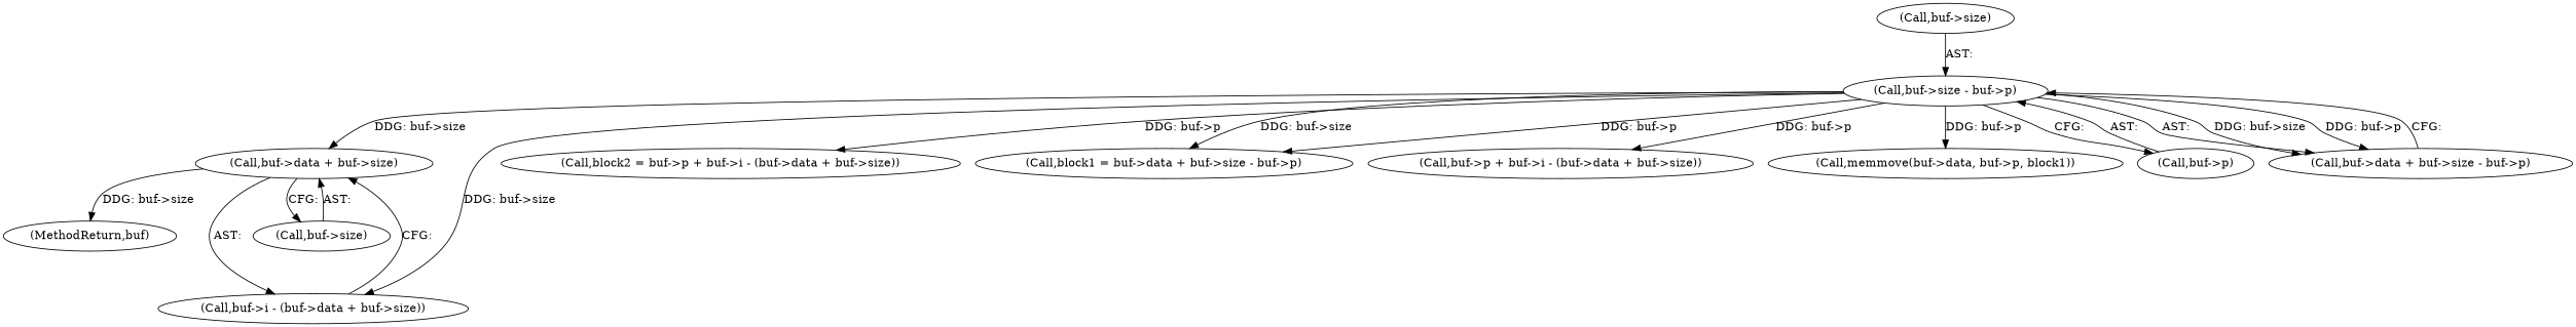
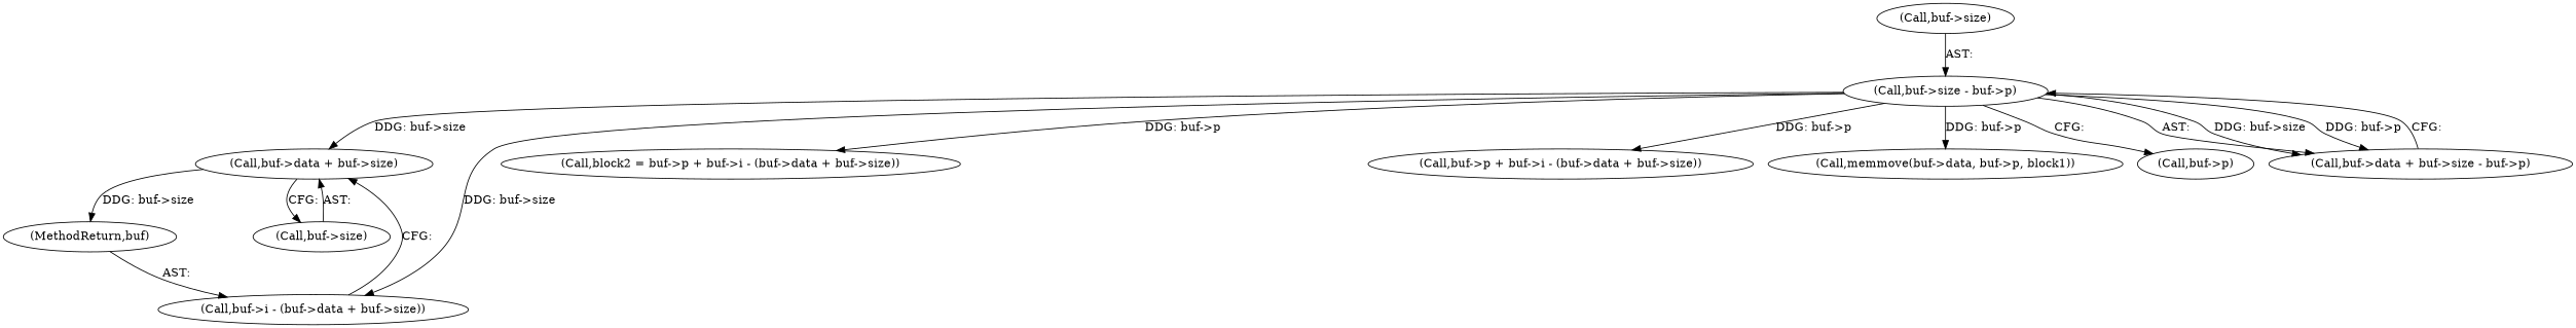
  digraph {
    n1 [label="(Call,buf->data + buf->size)"]
    n2 [label="(MethodReturn,buf)"]
    n3 [label="(Call,buf->i - (buf->data + buf->size))"]
    n4 [label="(Call,buf->size)"]
    n5 [label="(Call,buf->size - buf->p)"]
    n6 [label="(Call,block2 = buf->p + buf->i - (buf->data + buf->size))"]
-   n7 [label="(Call,block1 = buf->data + buf->size - buf->p)"]
    n8 [label="(Call,buf->p + buf->i - (buf->data + buf->size))"]
    n9 [label="(Call,memmove(buf->data, buf->p, block1))"]
    n10 [label="(Call,buf->p)"]
    n11 [label="(Call,buf->data + buf->size - buf->p)"]
    n12 [label="(Call,buf->size)"]
    n1 -> n2 [label="DDG: buf->size"]
-   n1 -> n3 [label="AST: "]
+   n2 -> n3 [label="AST: "]
    n1 -> n4 [label="CFG: "]
    n3 -> n1 [label="CFG: "]
    n4 -> n1 [label="AST: "]
    n5 -> n1 [label="DDG: buf->size"]
    n5 -> n3 [label="DDG: buf->size"]
    n5 -> n6 [label="DDG: buf->p"]
-   n5 -> n7 [label="DDG: buf->size"]
-   n5 -> n7 [label="DDG: buf->p"]
    n5 -> n8 [label="DDG: buf->p"]
    n5 -> n9 [label="DDG: buf->p"]
    n5 -> n10 [label="CFG: "]
    n5 -> n11 [label="AST: "]
    n5 -> n11 [label="DDG: buf->size"]
    n5 -> n11 [label="DDG: buf->p"]
-   n10 -> n5 [label="AST: "]
    n11 -> n5 [label="CFG: "]
    n12 -> n5 [label="AST: "]
  }
